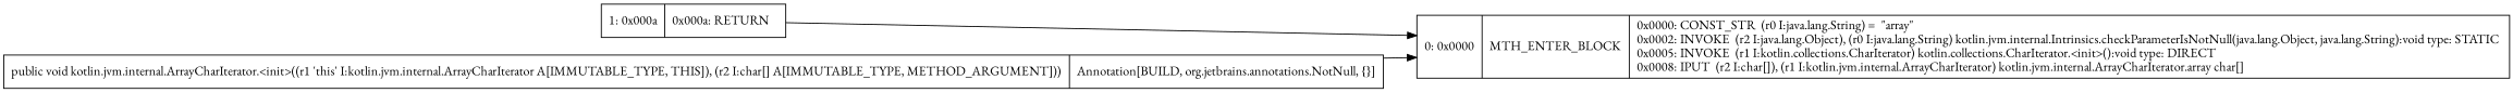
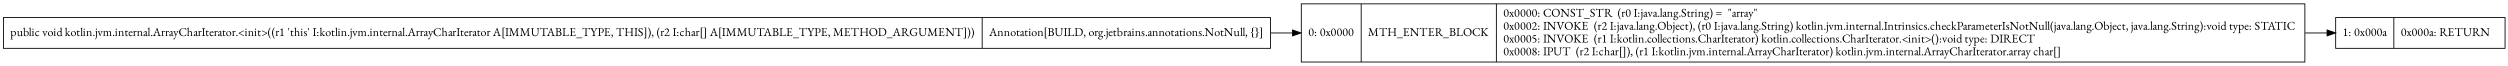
  digraph {
    rankdir=LR
    fontname="EB Garamond"
    node [shape=record fontname="EB Garamond"]
    edge [fontname="EB Garamond"]
    n1 [label="{0\:\ 0x0000|MTH_ENTER_BLOCK\l|0x0000: CONST_STR  (r0 I:java.lang.String) =  \"array\" \l0x0002: INVOKE  (r2 I:java.lang.Object), (r0 I:java.lang.String) kotlin.jvm.internal.Intrinsics.checkParameterIsNotNull(java.lang.Object, java.lang.String):void type: STATIC \l0x0005: INVOKE  (r1 I:kotlin.collections.CharIterator) kotlin.collections.CharIterator.\<init\>():void type: DIRECT \l0x0008: IPUT  (r2 I:char[]), (r1 I:kotlin.jvm.internal.ArrayCharIterator) kotlin.jvm.internal.ArrayCharIterator.array char[] \l}"]
    n2 [label="{1\:\ 0x000a|0x000a: RETURN   \l}"]
    n3 [label="{public void kotlin.jvm.internal.ArrayCharIterator.\<init\>((r1 'this' I:kotlin.jvm.internal.ArrayCharIterator A[IMMUTABLE_TYPE, THIS]), (r2 I:char[] A[IMMUTABLE_TYPE, METHOD_ARGUMENT]))  | Annotation[BUILD, org.jetbrains.annotations.NotNull, \{\}]\l}"]
-   n2 -> n1
+   n1 -> n2
    n3 -> n1
  }
